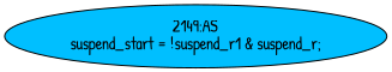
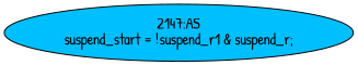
  strict digraph {
    rankdir=LR
    fontname="Patrick Hand"
-   n1 [ast="<pyverilog.vparser.ast.Assign object at 0x7f0a38dbbe10>" def_var="['suspend_start']" fillcolor=deepskyblue label="2149:AS\nsuspend_start = !suspend_r1 & suspend_r;" statements="[]" style=filled typ=Assign use_var="['suspend_r1', 'suspend_r']" fontname="Patrick Hand"]
+   n1 [ast="<pyverilog.vparser.ast.Assign object at 0x7f0a38dbbe10>" def_var="['suspend_start']" fillcolor=deepskyblue label="2147:AS\nsuspend_start = !suspend_r1 & suspend_r;" statements="[]" style=filled typ=Assign use_var="['suspend_r1', 'suspend_r']" fontname="Patrick Hand"]
  }
